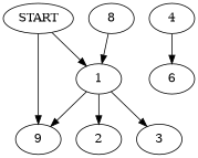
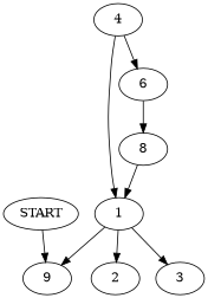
  digraph {
    n1 [label=START]
    1
    9
    2
    3
    4
    6
    8
-   n1 -> 1
+   4 -> 1
    n1 -> 9
    1 -> 9
    1 -> 2
    1 -> 3
    4 -> 6
+   6 -> 8
    8 -> 1
  }
